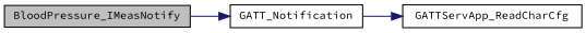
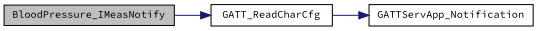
  digraph {
    fontname="Source Code Pro"
    rankdir=LR
    node [color=black fillcolor=white fontname="Source Code Pro" fontsize=10 shape=record style=filled]
    edge [color=midnightblue fontname="Source Code Pro" fontsize=10 labelfontname=Helvetica labelfontsize=10 style=solid]
    n1 [fillcolor=grey75 fontcolor=black height=0.2 label=BloodPressure_IMeasNotify width=0.4]
-   n2 [height=0.2 label=GATT_Notification width=0.4]
-   n3 [height=0.2 label=GATTServApp_ReadCharCfg width=0.4]
+   n2 [height=0.2 label=GATT_ReadCharCfg width=0.4]
+   n3 [height=0.2 label=GATTServApp_Notification width=0.4]
    n1 -> n2
    n2 -> n3
  }
